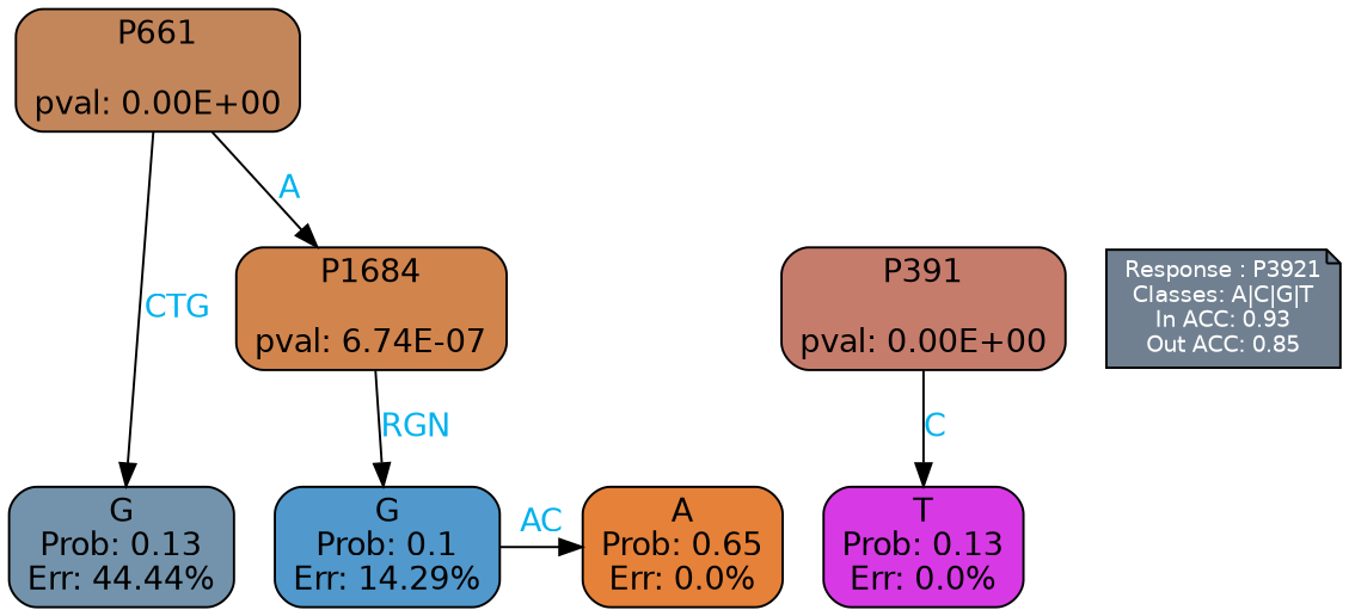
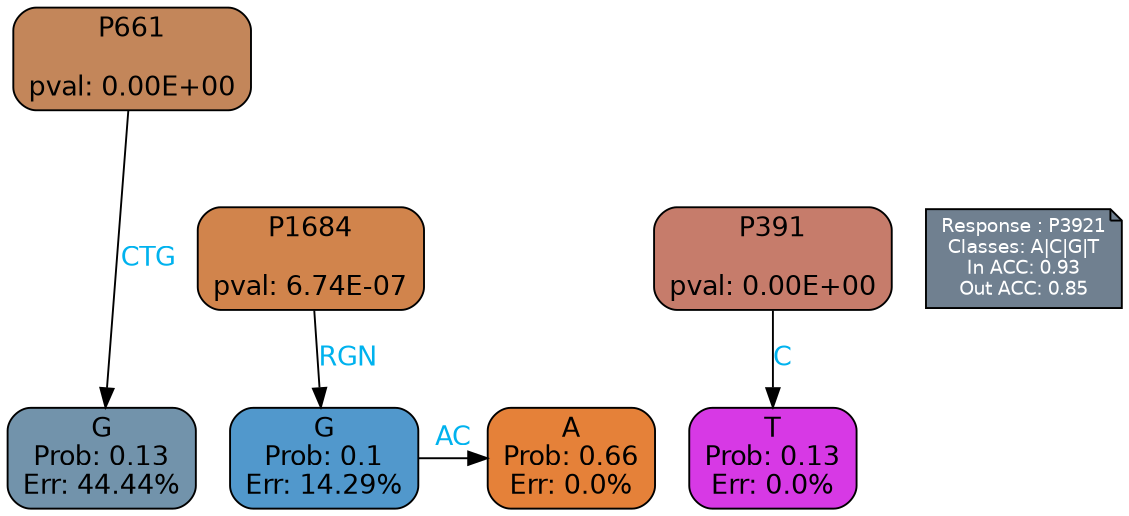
  digraph {
    ranksep=equally
    splines=polylines
    node [color=black fontname=helvetica shape=box style="filled, rounded"]
    edge [fontcolor=deepskyblue2 fontname=helvetica]
-   n1 [fillcolor="#e58139" label="A\nProb: 0.65\nErr: 0.0%"]
+   n1 [fillcolor="#e58139" label="A\nProb: 0.66\nErr: 0.0%"]
    n2 [fillcolor="#5198cc" label="G\nProb: 0.1\nErr: 14.29%"]
    n3 [fillcolor="#7293ab" label="G\nProb: 0.13\nErr: 44.44%"]
    n4 [fillcolor="#d739e5" label="T\nProb: 0.13\nErr: 0.0%"]
    n5 [align=left fillcolor=slategray fontcolor=white fontsize=10 label="Response : P3921\nClasses: A|C|G|T\nIn ACC: 0.93\nOut ACC: 0.85\n" shape=note style=filled]
    n6 [fillcolor="#c67c6b" label="P391\n\npval: 0.00E+00"]
    n7 [fillcolor="#c3865a" label="P661\n\npval: 0.00E+00"]
    n8 [fillcolor="#d1844c" label="P1684\n\npval: 6.74E-07"]
    subgraph sub_1 {
      rank=same
      n1
      n2
      n3
      n4
    }
    subgraph sub_2 {
      rank=same
      n5
      n6
    }
    n2 -> n1 [label=AC]
    n6 -> n4 [label=C]
    n7 -> n3 [label=CTG]
-   n7 -> n8 [label=A]
    n8 -> n2 [label=RGN]
  }
